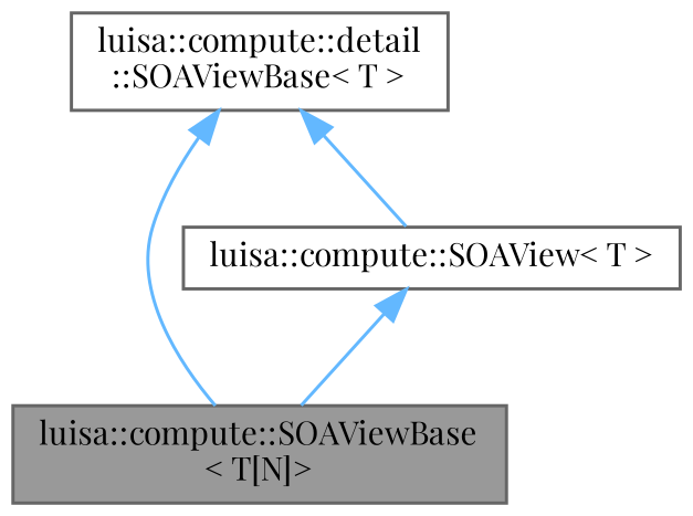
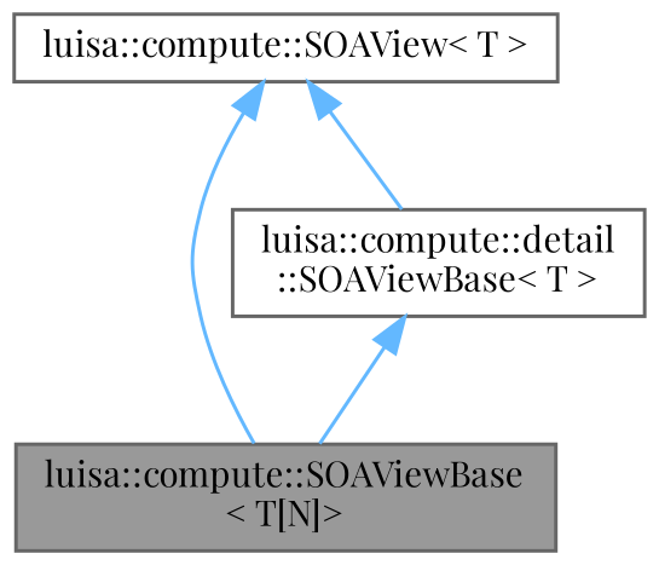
  digraph {
    fontname="Playfair Display"
    node [color=gray40 fillcolor=white fontname="Playfair Display" fontsize=10 shape=box style=filled]
    edge [color=steelblue1 dir=back fontname="Playfair Display" fontsize=10 labelfontname=Helvetica labelfontsize=10 style=solid]
    n1 [fillcolor=grey60 fontcolor=black height=0.2 label="luisa::compute::SOAViewBase\l\< T[N]\>" width=0.4]
    n2 [height=0.2 label="luisa::compute::detail\l::SOAViewBase\< T \>" width=0.4]
    n3 [height=0.2 label="luisa::compute::SOAView\< T \>" width=0.4]
    n2 -> n1
-   n2 -> n3
+   n3 -> n2
    n3 -> n1
  }
